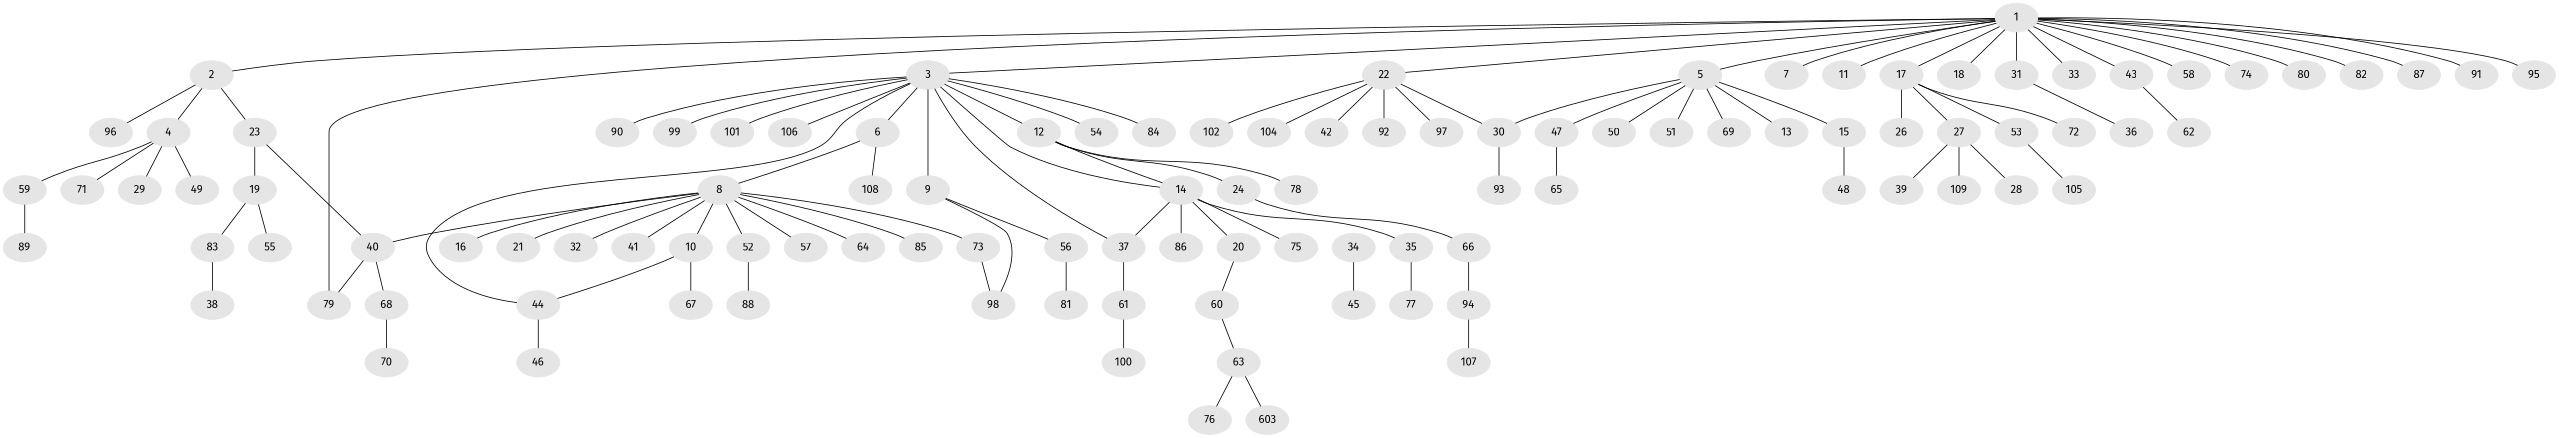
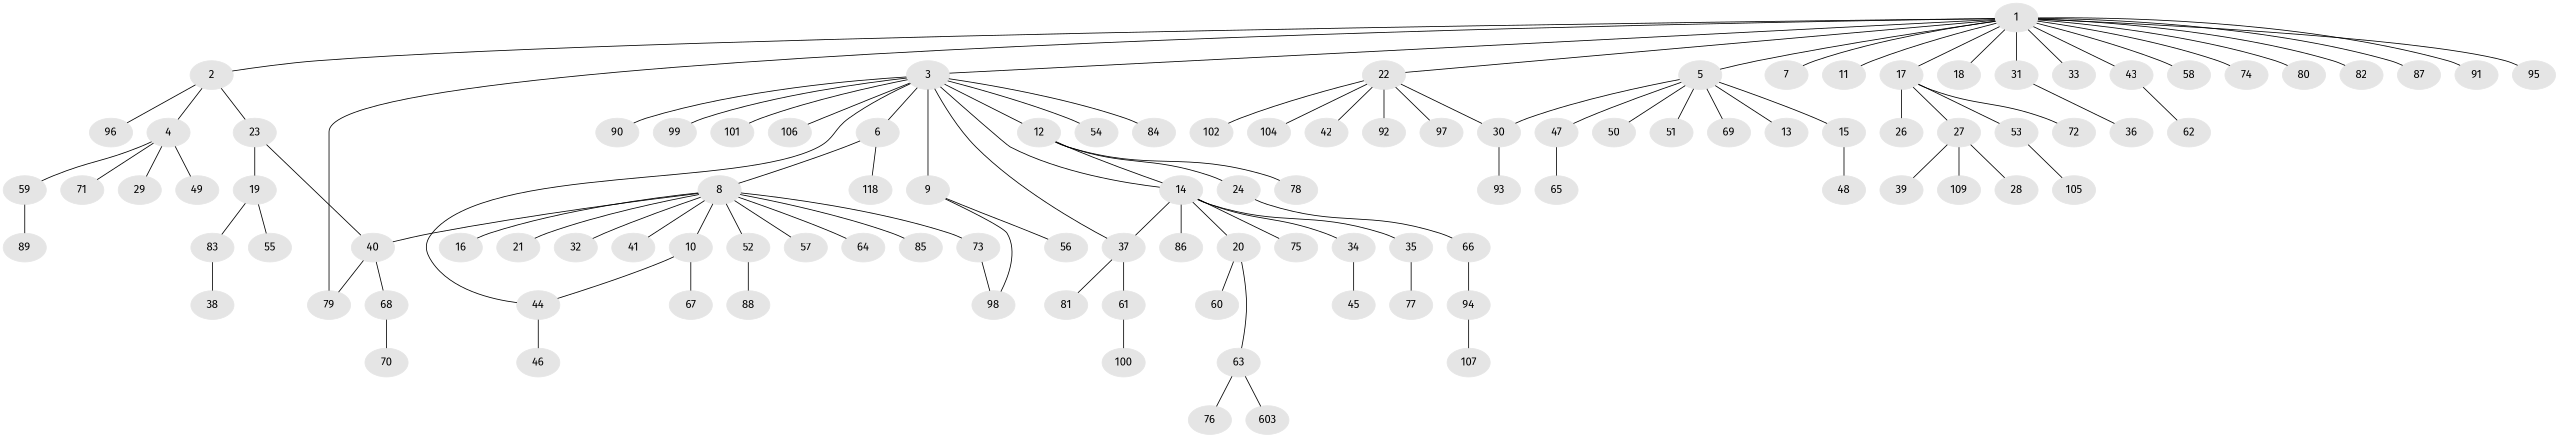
  graph {
    fontname="Fira Sans"
    node [color=gray90 fontname="Fira Sans" style=filled]
    edge [fontname="Fira Sans"]
    1
    2
    3
    5
    7
    11
    17
    18
    22
    31
    33
    43
    58
    74
    79
    80
    82
    87
    91
    95
    4
    23
    96
    6
    9
    12
    14
    37
    44
    54
    84
    90
    99
    101
    106
    13
    15
    30
    47
    50
    51
    69
    26
    27
    53
    72
    42
    92
    97
    102
    104
    36
    62
    29
    49
    59
    71
    19
    55
    83
    40
    8
-   108
+   108 [label=118]
    56
    98
    24
    78
    20
    34
    35
    75
    86
    61
    81
    46
    89
    48
    93
    65
    10
    16
    21
    32
    41
    52
    57
    64
    73
    85
    67
    68
    88
    66
    60
    45
    77
    28
    39
    109
    105
    38
    94
    100
    70
    63
    76
    n107 [label=603]
    107
    1 -- 2
    1 -- 3
    1 -- 5
    1 -- 7
    1 -- 11
    1 -- 17
    1 -- 18
    1 -- 22
    1 -- 31
    1 -- 33
    1 -- 43
    1 -- 58
    1 -- 74
    1 -- 79
    1 -- 80
    1 -- 82
    1 -- 87
    1 -- 91
    1 -- 95
    2 -- 4
    2 -- 23
    2 -- 96
    3 -- 6
    3 -- 9
    3 -- 12
    3 -- 14
    3 -- 37
    3 -- 44
    3 -- 54
    3 -- 84
    3 -- 90
    3 -- 99
    3 -- 101
    3 -- 106
    5 -- 13
    5 -- 15
    5 -- 30
    5 -- 47
    5 -- 50
    5 -- 51
    5 -- 69
    17 -- 26
    17 -- 27
    17 -- 53
    17 -- 72
    22 -- 30
    22 -- 42
    22 -- 92
    22 -- 97
    22 -- 102
    22 -- 104
    31 -- 36
    43 -- 62
    4 -- 29
    4 -- 49
    4 -- 59
    4 -- 71
    23 -- 19
    23 -- 40
    6 -- 8
    6 -- 108
    9 -- 56
    9 -- 98
    12 -- 14
    12 -- 24
    12 -- 78
    14 -- 37
    14 -- 20
+   14 -- 34
    14 -- 35
    14 -- 75
    14 -- 86
    37 -- 61
-   56 -- 81
+   37 -- 81
    44 -- 46
    15 -- 48
    30 -- 93
    47 -- 65
    27 -- 28
    27 -- 39
    27 -- 109
    53 -- 105
    59 -- 89
    19 -- 55
    19 -- 83
    83 -- 38
    40 -- 79
    40 -- 68
    8 -- 40
    8 -- 10
    8 -- 16
    8 -- 21
    8 -- 32
    8 -- 41
    8 -- 52
    8 -- 57
    8 -- 64
    8 -- 73
    8 -- 85
    24 -- 66
    20 -- 60
    34 -- 45
    35 -- 77
    61 -- 100
    10 -- 44
    10 -- 67
    52 -- 88
    73 -- 98
    68 -- 70
    66 -- 94
-   60 -- 63
+   20 -- 63
    94 -- 107
    63 -- 76
    63 -- n107
  }
